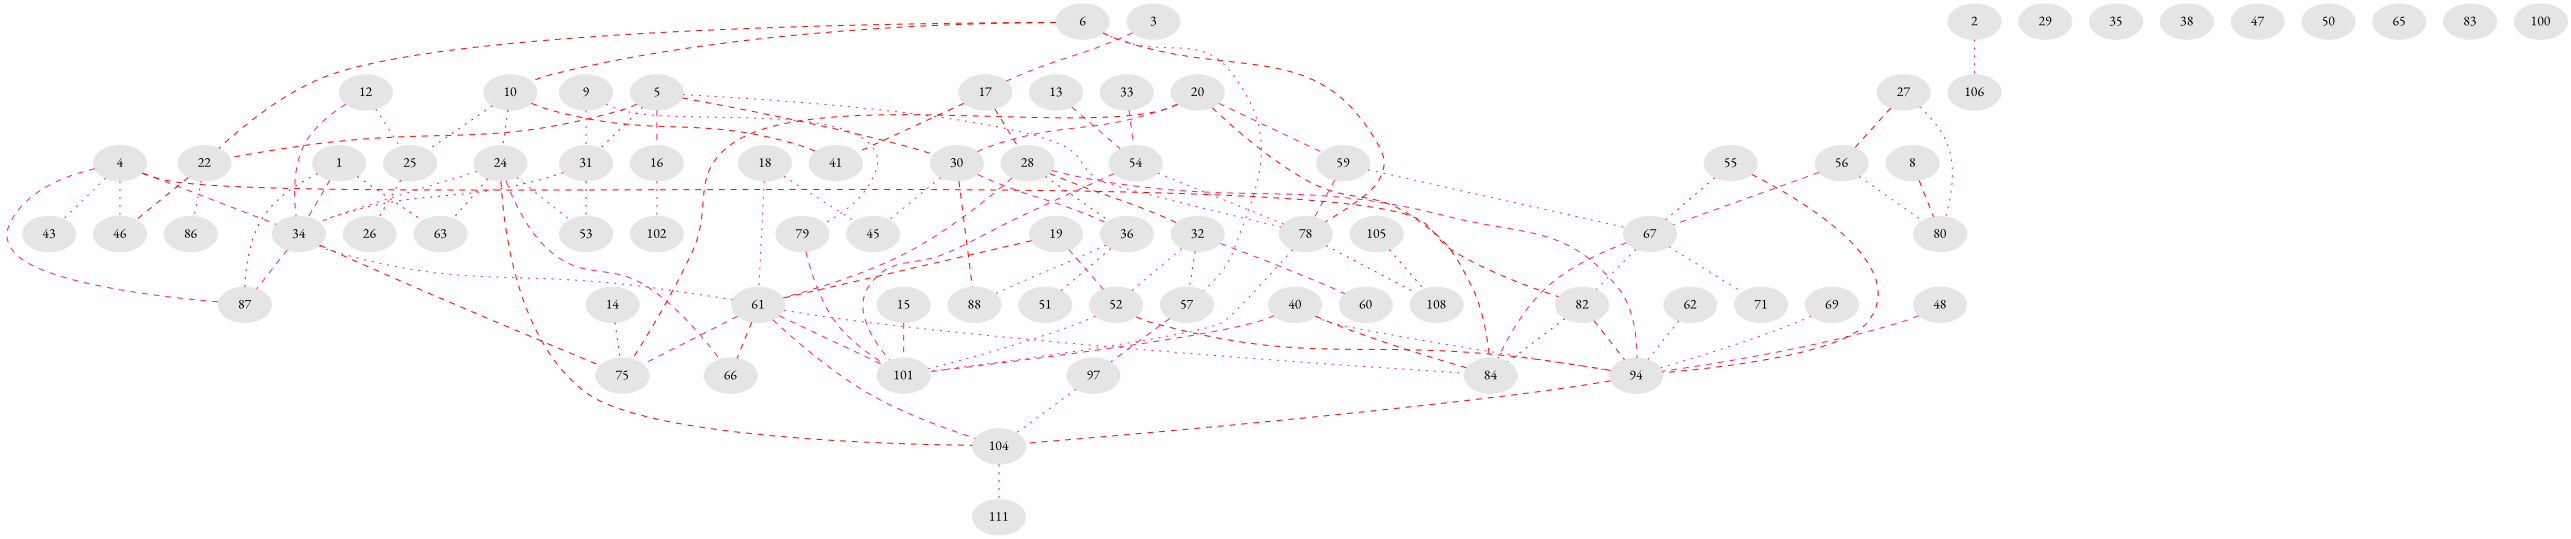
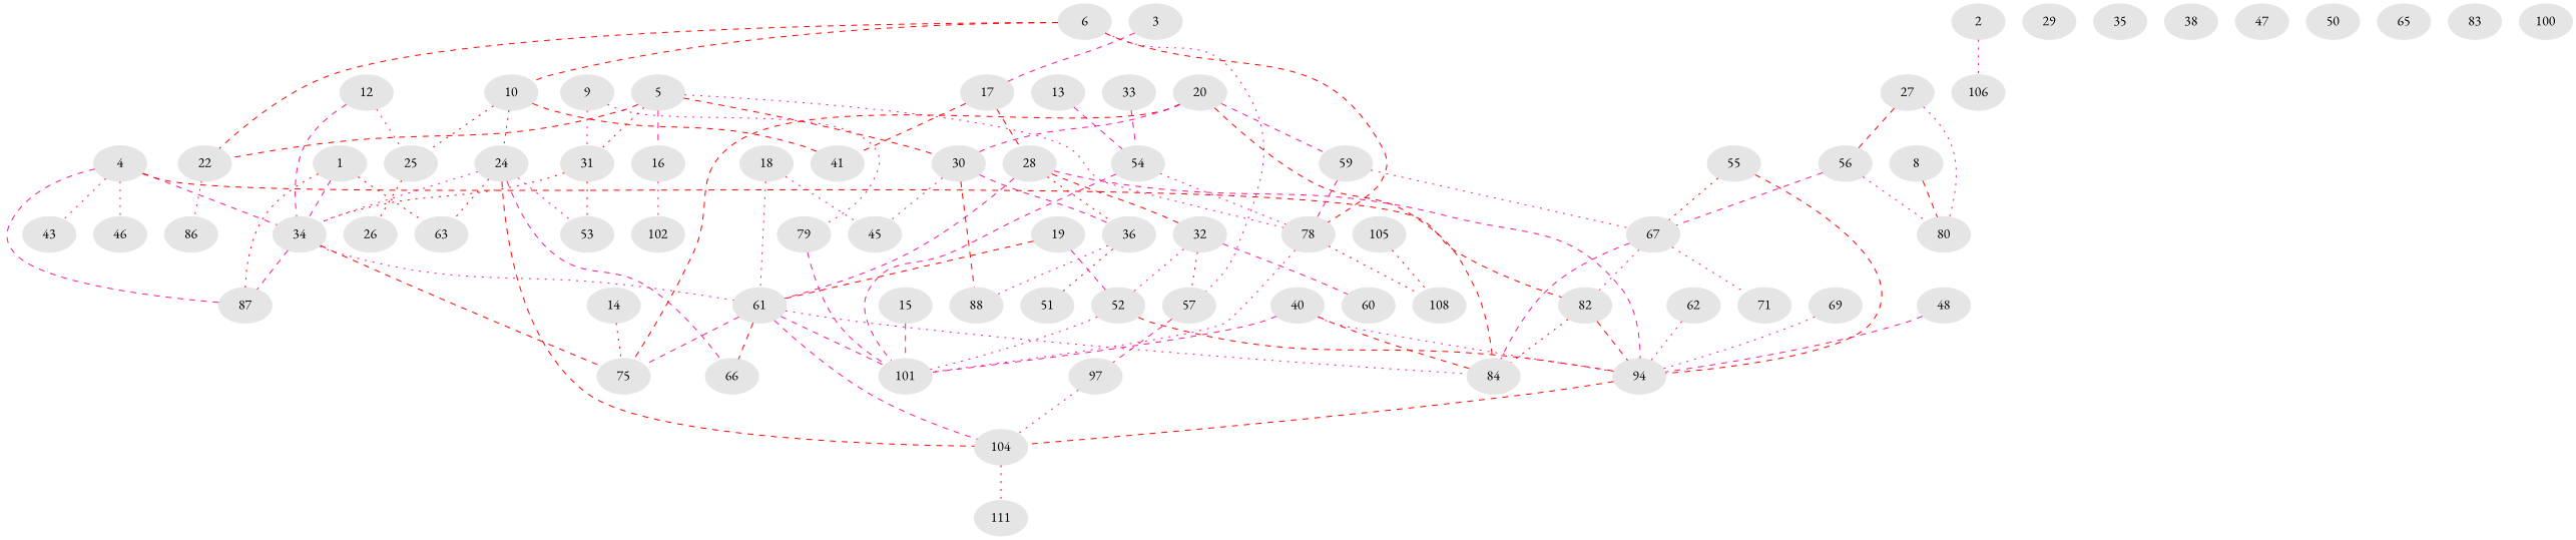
  graph {
    fontname="EB Garamond"
    node [color=gray90 fontname="EB Garamond" style=filled]
    edge [color=deeppink fontname="EB Garamond" style=dashed]
    34 [super="+85"]
    87 [super="+90"]
    75 [super="+93"]
    61 [super="+92"]
    1
    63 [super="+99"]
    2
    106
    17 [super="+44"]
    41
    28 [super="+98"]
    3
    4 [super="+42"]
    43
    46
    82 [super="+96"]
    84
    94 [super="+109"]
    5 [super="+7"]
    16 [super="+49"]
    22 [super="+107"]
    30 [super="+37"]
    31 [super="+39"]
    78 [super="+91"]
    102
    86
    45 [super="+68"]
    36 [super="+74"]
    88
    53
    101 [super="+103"]
    108
    6 [super="+23"]
    10
    57
    24 [super="+58"]
    25
    97
    8
    80
    9 [super="+21"]
    79
    66
    104 [super="+112"]
    26 [super="+73"]
    12
    54 [super="+95"]
    13
    14
    15
    32 [super="+64"]
    18
    19 [super="+72"]
    52
    20 [super="+81"]
    59 [super="+70"]
    67 [super="+83"]
    111
    27 [super="+77"]
    56
    60
    51
    29
    33
    35
    38
    40 [super="+110"]
    47
    48
    50
    71 [super="+76"]
    55
    62
    65 [super="+113"]
    69
    n76 [label=83]
    100
    105
    34 -- 87
    34 -- 75 [color=red]
    34 -- 61 [style=dotted]
    61 -- 75
    61 -- 84 [style=dotted]
    61 -- 101
    61 -- 66 [color=red]
    61 -- 104
    1 -- 34
    1 -- 87 [color=red style=dotted]
    1 -- 63 [color=red style=dotted]
    2 -- 106 [style=dotted]
    17 -- 41 [color=red]
    17 -- 28 [color=red]
    28 -- 61
    28 -- 94
    28 -- 36 [color=red style=dotted]
    28 -- 32 [color=red]
    3 -- 17
    4 -- 34
    4 -- 87
    4 -- 43 [style=dotted]
    4 -- 46 [style=dotted]
    4 -- 82 [color=red]
    82 -- 84 [color=red style=dotted]
    82 -- 94 [color=red]
    94 -- 104 [color=red]
    5 -- 16
    5 -- 22 [color=red]
    5 -- 30 [color=red]
    5 -- 31 [color=red style=dotted]
    5 -- 78 [style=dotted]
    16 -- 102 [style=dotted]
-   22 -- 46 [color=red]
    22 -- 86 [style=dotted]
    30 -- 45 [style=dotted]
    30 -- 36
    30 -- 88 [color=red]
    31 -- 34 [color=red style=dotted]
    31 -- 53 [color=red style=dotted]
    78 -- 101 [style=dotted]
    78 -- 108 [color=red style=dotted]
    36 -- 88 [style=dotted]
    36 -- 51 [color=red style=dotted]
    6 -- 22 [color=red]
    6 -- 78 [color=red weight=2]
    6 -- 10 [color=red]
    6 -- 57 [style=dotted]
    10 -- 41 [color=red]
    10 -- 24 [color=red style=dotted]
    10 -- 25 [color=red style=dotted]
    57 -- 97
    24 -- 34 [style=dotted]
    24 -- 63 [color=red style=dotted]
    24 -- 53 [style=dotted]
    24 -- 66
    24 -- 104 [color=red]
    25 -- 26 [color=red style=dotted]
    97 -- 104 [style=dotted]
    8 -- 80 [color=red]
    9 -- 31 [style=dotted]
    9 -- 79 [style=dotted]
    79 -- 101
    104 -- 111 [color=red style=dotted]
    12 -- 34
    12 -- 25 [style=dotted]
    54 -- 78 [style=dotted]
    54 -- 101
    13 -- 54
    14 -- 75 [color=red style=dotted]
    15 -- 101
    32 -- 57 [color=red style=dotted]
    32 -- 52 [style=dotted]
    32 -- 60
    18 -- 61 [style=dotted]
    18 -- 45 [style=dotted]
    19 -- 61 [color=red]
    19 -- 52
    52 -- 94 [color=red]
    52 -- 101 [style=dotted]
    20 -- 75 [color=red]
    20 -- 84 [color=red]
    20 -- 30
    20 -- 59
    59 -- 78
    59 -- 67 [style=dotted]
    67 -- 82 [style=dotted]
    67 -- 84
    67 -- 71 [style=dotted]
    27 -- 80 [style=dotted]
    27 -- 56 [color=red]
    56 -- 80 [style=dotted]
    56 -- 67
    33 -- 54
    40 -- 84 [color=red]
    40 -- 94 [style=dotted]
    40 -- 101
    48 -- 94
    55 -- 94 [color=red]
    55 -- 67 [color=red style=dotted]
    62 -- 94 [style=dotted]
    69 -- 94 [style=dotted]
    105 -- 108 [color=red style=dotted]
  }
